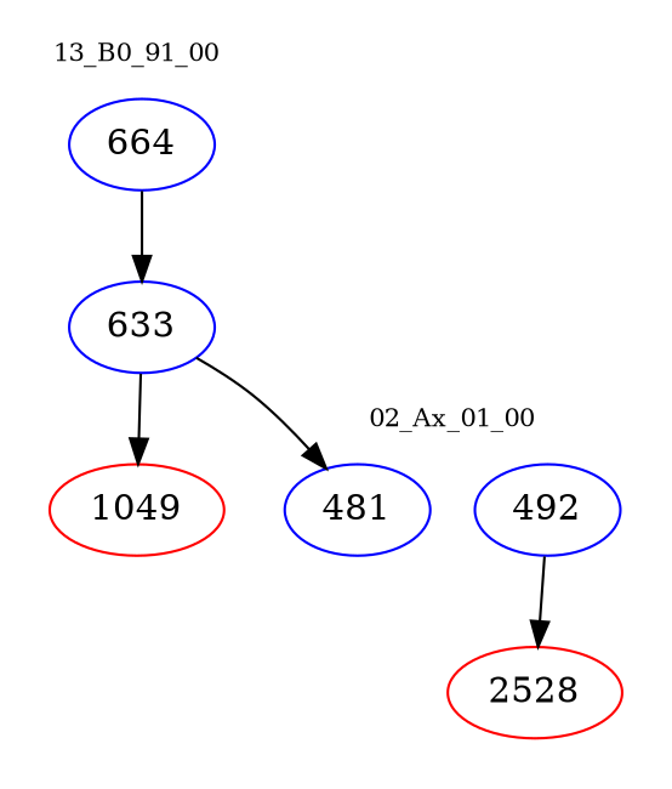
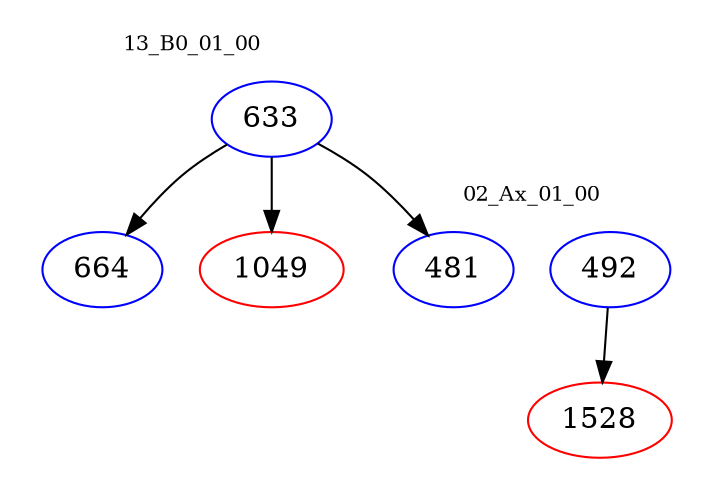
  digraph {
    node [color=blue]
    edge [color=black]
    n1 [label=492]
    n2 [label=481]
-   n3 [color=red label=2528]
+   n3 [color=red label=1528]
    n4 [label=633]
    n5 [label=664]
    n6 [color=red label=1049]
    subgraph cluster_1 {
      color=white
      fontsize=10
      label="02_Ax_01_00"
      n1
      n2
      n3
    }
    subgraph cluster_2 {
      color=white
      fontsize=10
-     label="13_B0_91_00"
+     label="13_B0_01_00"
      n4
      n5
      n6
    }
    n1 -> n3
    n4 -> n2
-   n5 -> n4
+   n4 -> n5
    n4 -> n6
  }
